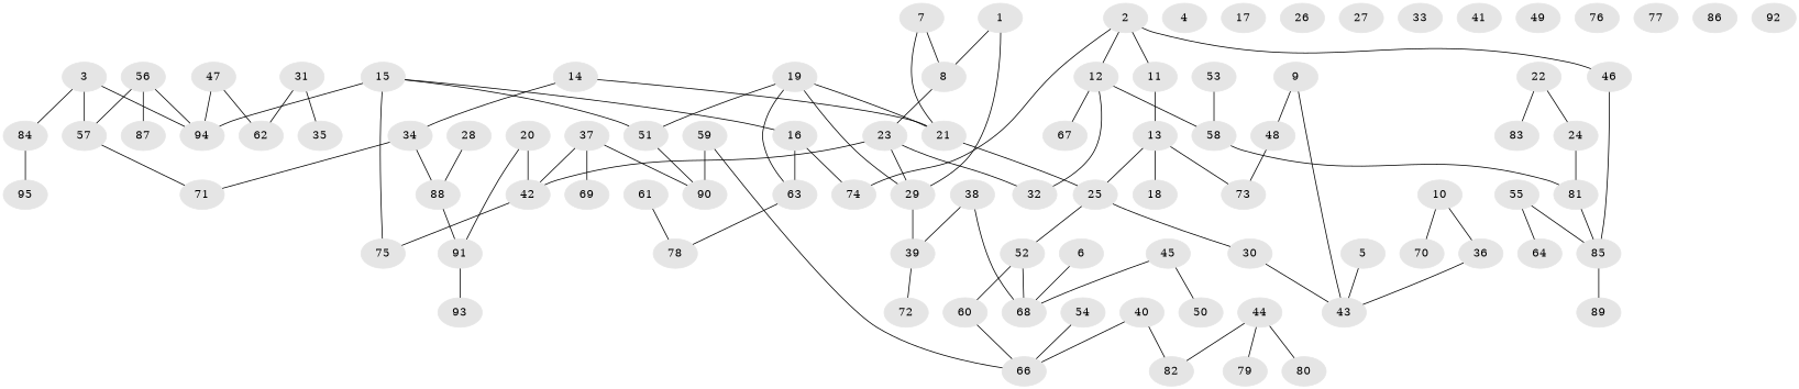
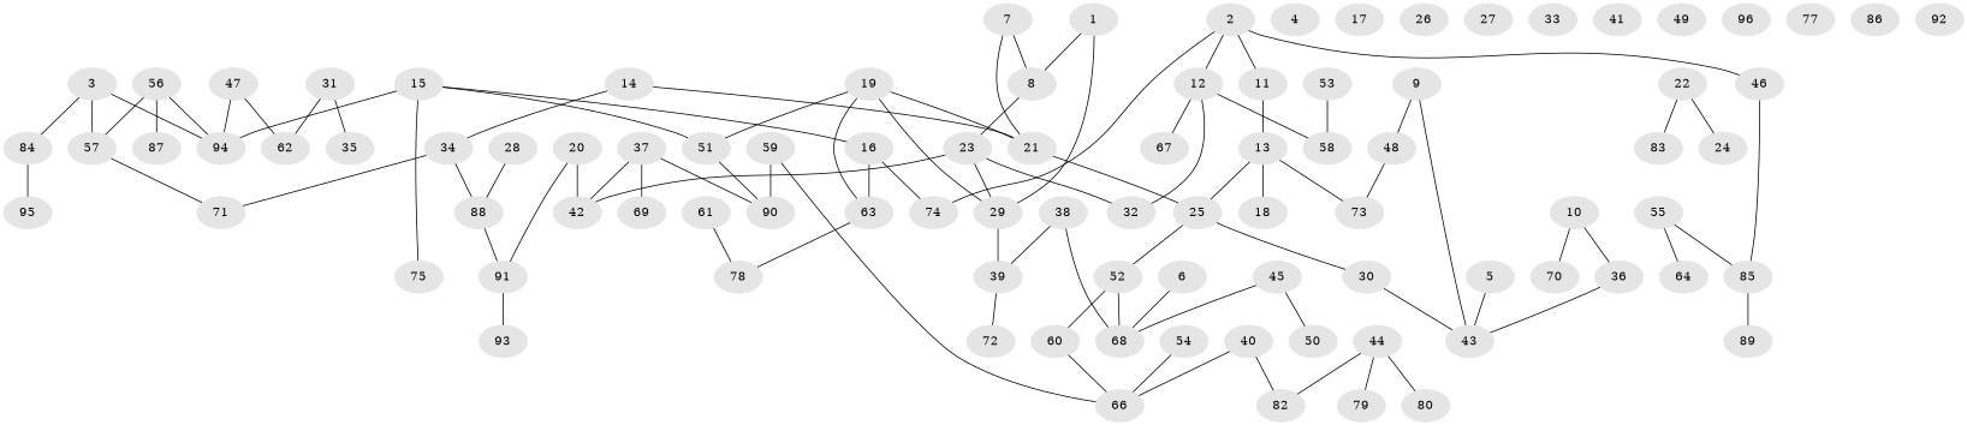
  graph {
    node [color=gray90 style=filled]
    1
    8
    29
    23
    39
    2
    11
    12
    46
    74
    13
    32
    58
    67
    85
    3
    57
    84
    94
    71
    95
    4
    5
    43
    6
    68
    7
    21
    25
    42
    9
    48
    73
    10
    36
    70
    18
-   81
    30
    52
    14
    34
    88
    15
    16
    51
    75
    63
    90
    78
    17
    19
    20
    91
    93
    22
    24
    83
    60
    26
    27
    28
    72
    31
    35
    62
    33
    37
    69
    38
    40
    66
    82
    41
    44
    79
    80
    45
    50
    89
    47
    49
    53
    54
    55
    64
    56
    87
    59
    61
-   76
+   76 [label=96]
    77
    86
    92
    1 -- 8
    1 -- 29
    8 -- 23
    29 -- 39
    23 -- 29
    23 -- 32
    23 -- 42
    39 -- 72
    2 -- 11
    2 -- 12
    2 -- 46
    2 -- 74
    11 -- 13
    12 -- 32
    12 -- 58
    12 -- 67
    46 -- 85
    13 -- 25
    13 -- 73
    13 -- 18
-   58 -- 81
    85 -- 89
    3 -- 57
    3 -- 84
    3 -- 94
    57 -- 71
    84 -- 95
    5 -- 43
    6 -- 68
    7 -- 8
    7 -- 21
    21 -- 25
    25 -- 30
    25 -- 52
-   42 -- 75
    9 -- 43
    9 -- 48
    48 -- 73
    10 -- 36
    10 -- 70
    36 -- 43
-   81 -- 85
    30 -- 43
    52 -- 68
    52 -- 60
    14 -- 21
    14 -- 34
    34 -- 71
    34 -- 88
    88 -- 91
    15 -- 94
    15 -- 16
    15 -- 51
    15 -- 75
    16 -- 74
    16 -- 63
    51 -- 90
    63 -- 78
    19 -- 29
    19 -- 21
    19 -- 51
    19 -- 63
    20 -- 42
    20 -- 91
    91 -- 93
    22 -- 24
    22 -- 83
-   24 -- 81
    60 -- 66
    28 -- 88
    31 -- 35
    31 -- 62
    37 -- 42
    37 -- 90
    37 -- 69
    38 -- 39
    38 -- 68
    40 -- 66
    40 -- 82
    44 -- 82
    44 -- 79
    44 -- 80
    45 -- 68
    45 -- 50
    47 -- 94
    47 -- 62
    53 -- 58
    54 -- 66
    55 -- 85
    55 -- 64
    56 -- 57
    56 -- 94
    56 -- 87
    59 -- 90
    59 -- 66
    61 -- 78
  }
